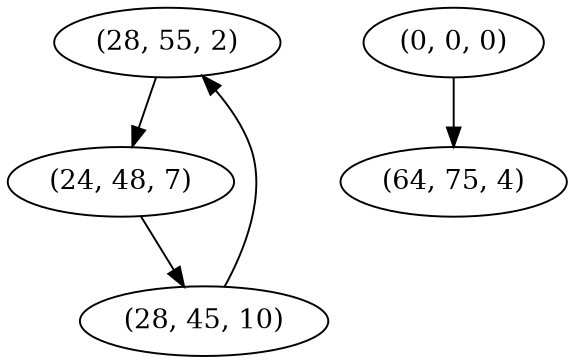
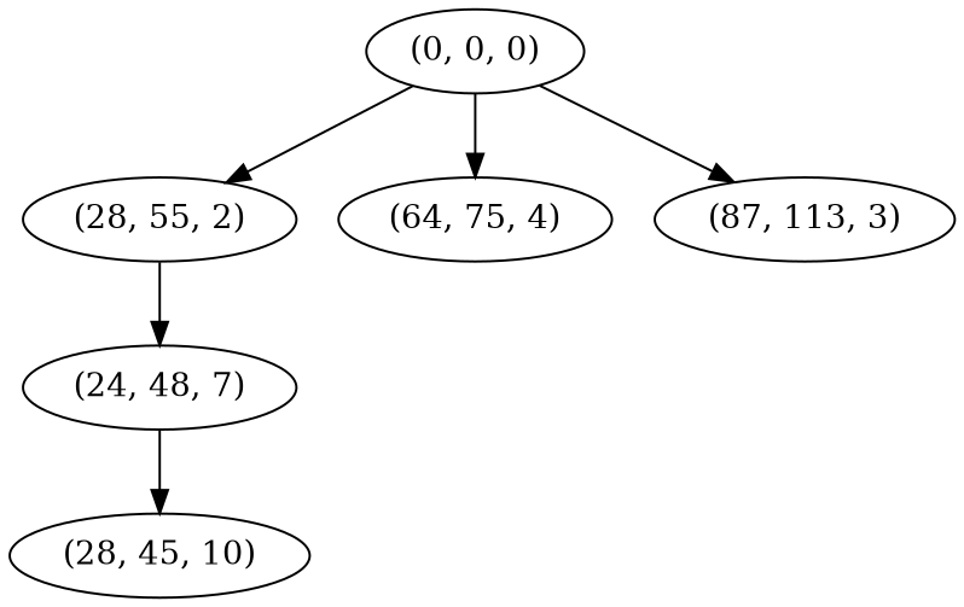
  digraph {
    n1 [label="(28, 55, 2)"]
    "(0, 0, 0)"
    "(64, 75, 4)"
+   "(87, 113, 3)"
    "(24, 48, 7)"
    "(28, 45, 10)"
    n1 -> "(24, 48, 7)"
-   "(28, 45, 10)" -> n1
+   "(0, 0, 0)" -> n1
    "(0, 0, 0)" -> "(64, 75, 4)"
+   "(0, 0, 0)" -> "(87, 113, 3)"
    "(24, 48, 7)" -> "(28, 45, 10)"
  }
